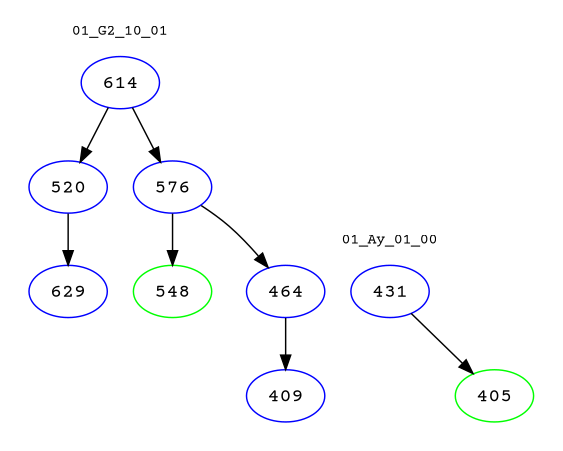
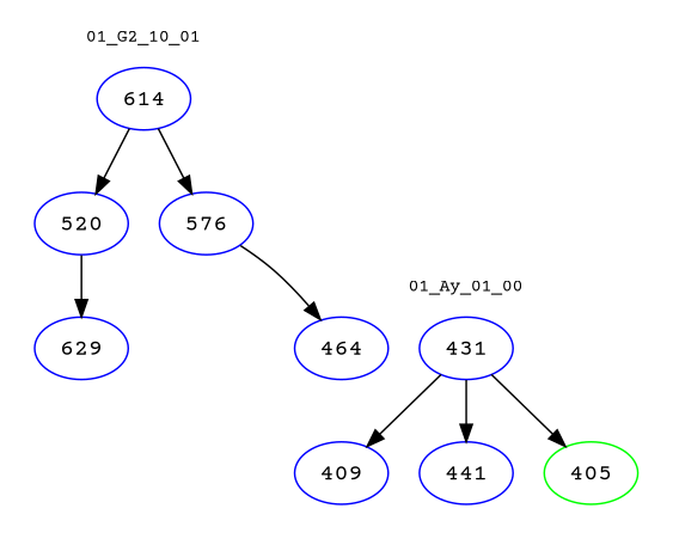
  digraph {
    fontname="Courier Prime"
    node [color=blue fontname="Courier Prime"]
    edge [color=black fontname="Courier Prime"]
    n1 [label=431]
    n2 [label=409]
+   n3 [label=441]
    n4 [color=green label=405]
    n5 [label=464]
    n6 [label=614]
    n7 [label=576]
    n8 [label=520]
-   n9 [color=green label=548]
    n10 [label=629]
    subgraph cluster_1 {
      color=white
      fontsize=10
      label="01_Ay_01_00"
      n1
      n2
+     n3
      n4
      n5
    }
    subgraph cluster_2 {
      color=white
      fontsize=10
      label="01_G2_10_01"
      n6
      n7
      n8
-     n9
      n10
    }
-   n5 -> n2
+   n1 -> n2
+   n1 -> n3
    n1 -> n4
    n6 -> n7
    n6 -> n8
    n7 -> n5
-   n7 -> n9
    n8 -> n10
  }
